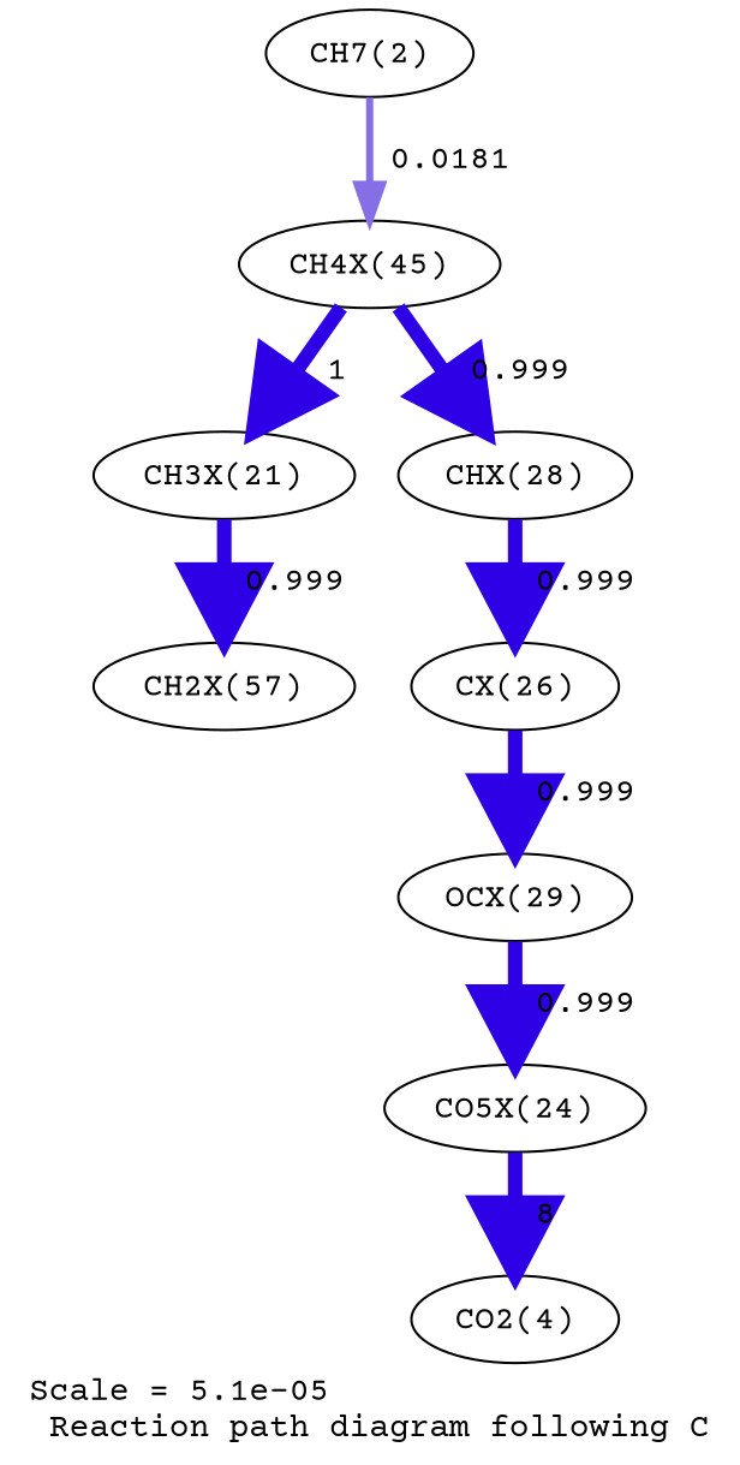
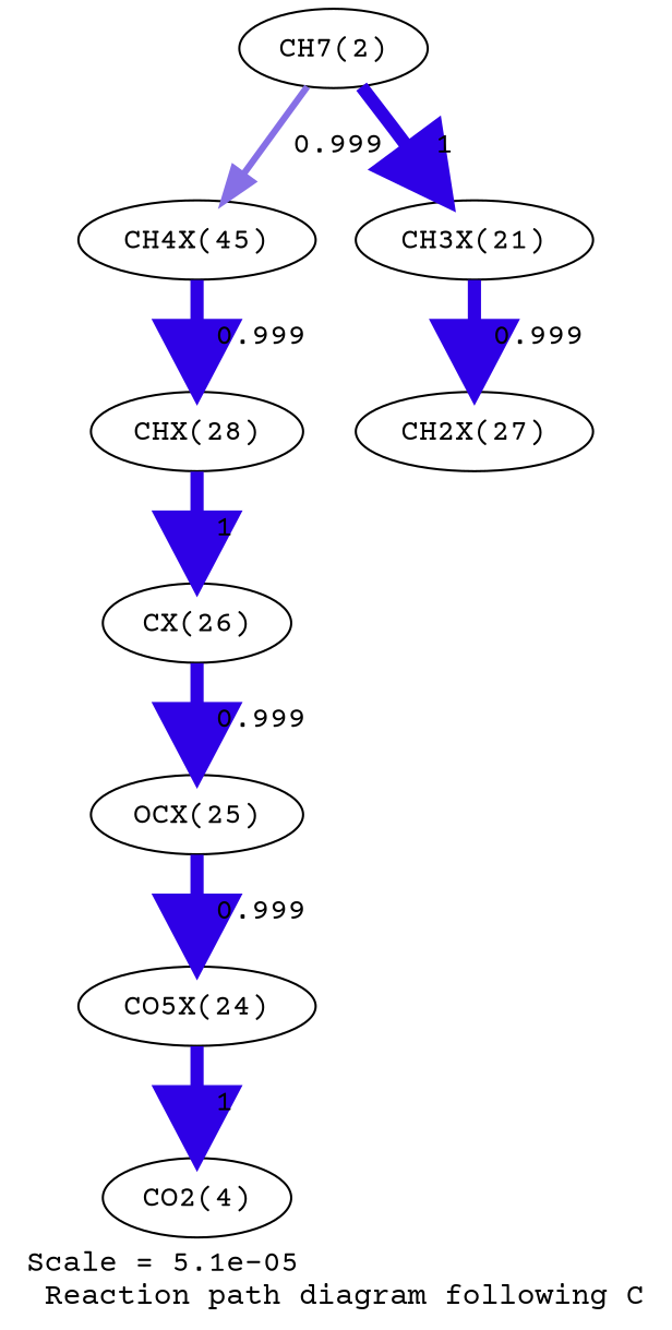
  digraph {
    fontname="Courier Prime"
    label="Scale = 5.1e-05\l Reaction path diagram following C"
    node [fontname="Courier Prime"]
    edge [arrowsize=3 color="0.7, 1.5, 0.9" fontname="Courier Prime" penwidth=6]
    n1 [label="CH7(2)"]
    n2 [label="CH4X(45)"]
    n3 [label="CH3X(21)"]
    n4 [label="CHX(28)"]
-   n5 [label="CH2X(57)"]
+   n5 [label="CH2X(27)"]
    n6 [label="CX(26)"]
-   n7 [label="OCX(29)"]
+   n7 [label="OCX(25)"]
    n8 [label="CO5X(24)"]
    n9 [label="CO2(4)"]
-   n1 -> n2 [arrowsize=1.48 color="0.7, 0.518, 0.9" label=" 0.0181" penwidth=2.97]
-   n2 -> n3 [label=" 1"]
+   n1 -> n2 [arrowsize=1.48 color="0.7, 0.518, 0.9" label=" 0.999" penwidth=2.97]
+   n1 -> n3 [label=" 1"]
    n2 -> n4 [label=" 0.999"]
    n3 -> n5 [label=" 0.999"]
-   n4 -> n6 [label=" 0.999"]
+   n4 -> n6 [label=" 1"]
    n6 -> n7 [label=" 0.999"]
    n7 -> n8 [label=" 0.999"]
-   n8 -> n9 [label=" 8"]
+   n8 -> n9 [label=" 1"]
  }
